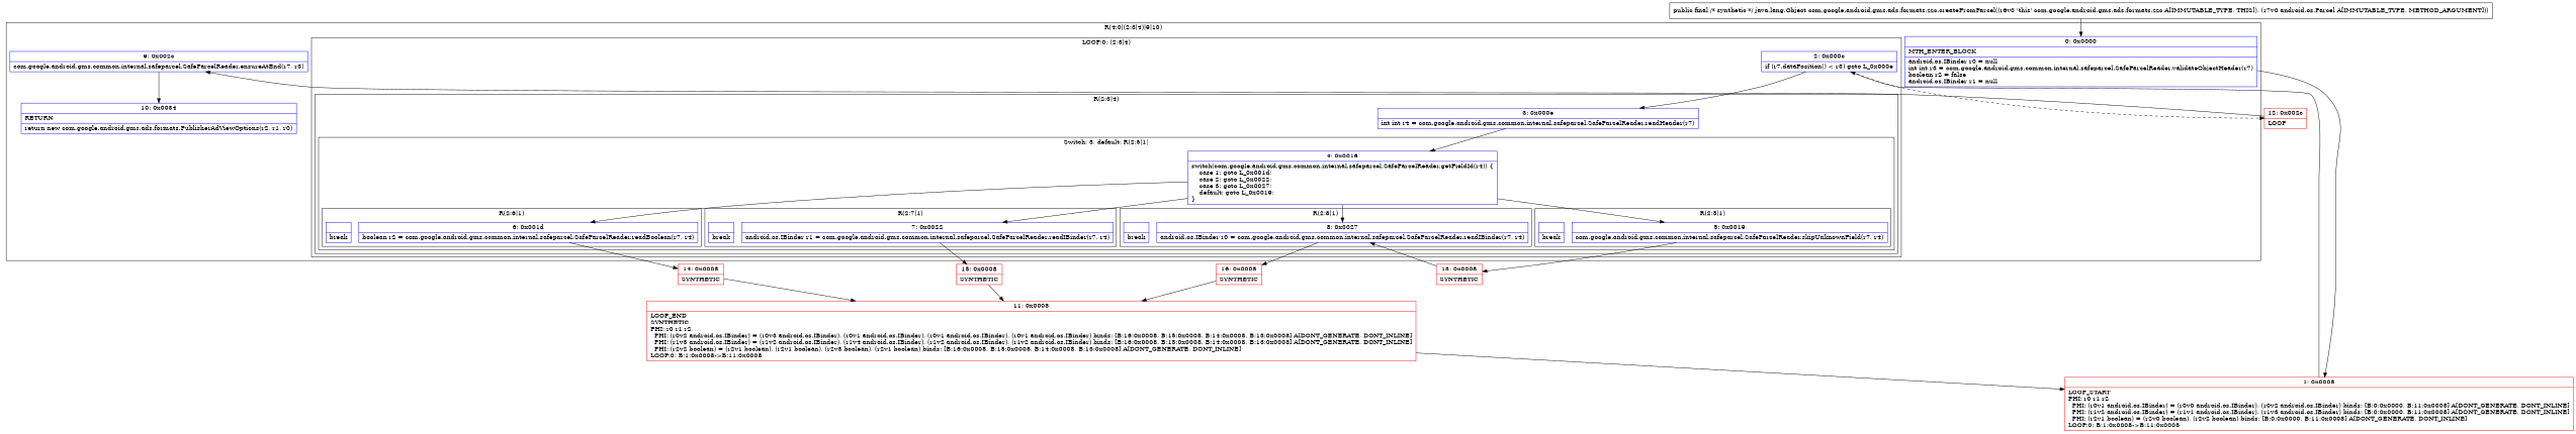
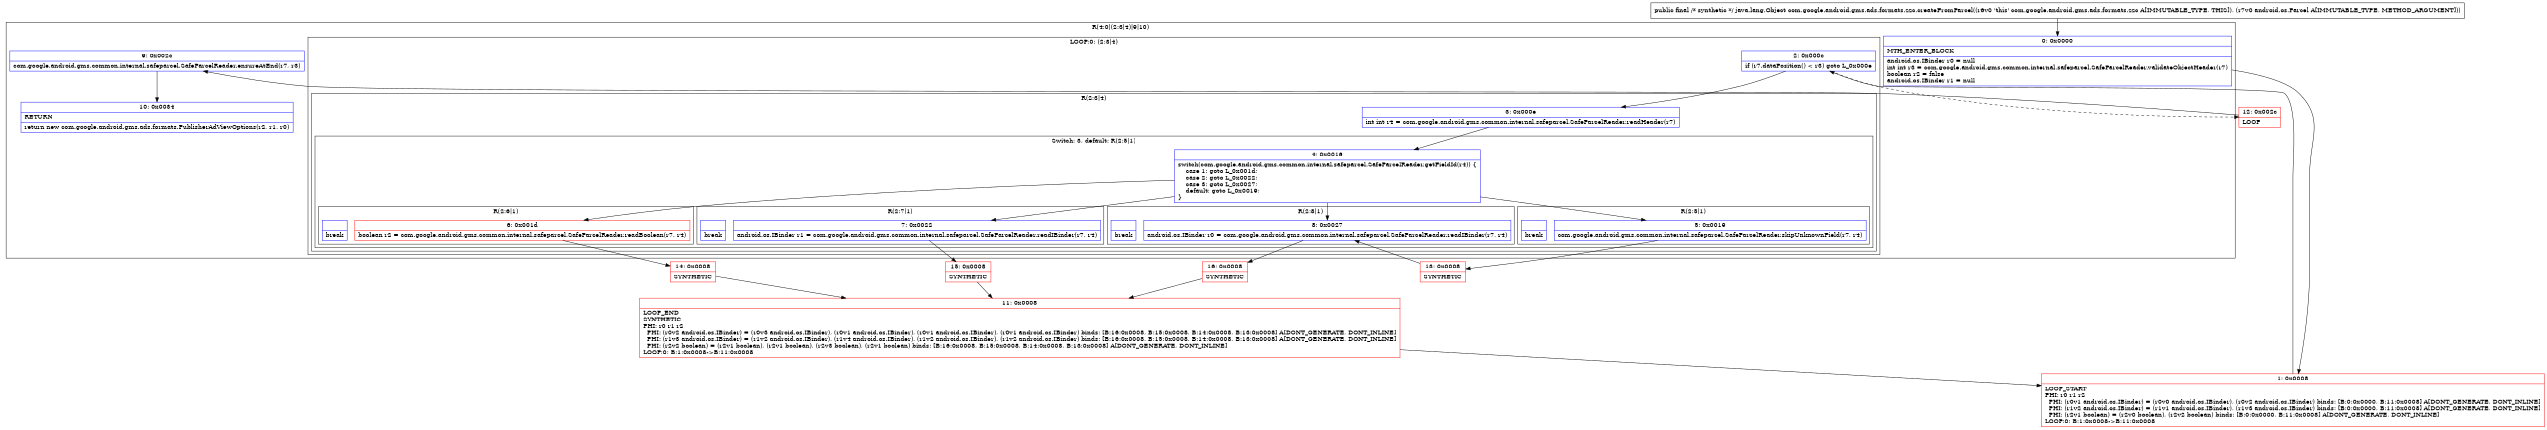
  digraph {
    node [color=blue shape=record]
-   n1 [label="{6\:\ 0x001d|boolean r2 = com.google.android.gms.common.internal.safeparcel.SafeParcelReader.readBoolean(r7, r4)\l}"]
+   n1 [color=red label="{6\:\ 0x001d|boolean r2 = com.google.android.gms.common.internal.safeparcel.SafeParcelReader.readBoolean(r7, r4)\l}"]
    n2 [label="{|break\l}"]
    n3 [label="{7\:\ 0x0022|android.os.IBinder r1 = com.google.android.gms.common.internal.safeparcel.SafeParcelReader.readIBinder(r7, r4)\l}"]
    n4 [label="{|break\l}"]
    n5 [label="{8\:\ 0x0027|android.os.IBinder r0 = com.google.android.gms.common.internal.safeparcel.SafeParcelReader.readIBinder(r7, r4)\l}"]
    n6 [label="{|break\l}"]
    n7 [label="{5\:\ 0x0019|com.google.android.gms.common.internal.safeparcel.SafeParcelReader.skipUnknownField(r7, r4)\l}"]
    n8 [label="{|break\l}"]
    n9 [label="{4\:\ 0x0016|switch(com.google.android.gms.common.internal.safeparcel.SafeParcelReader.getFieldId(r4)) \{\l    case 1: goto L_0x001d;\l    case 2: goto L_0x0022;\l    case 3: goto L_0x0027;\l    default: goto L_0x0019;\l\}\l}"]
    n10 [label="{3\:\ 0x000e|int int r4 = com.google.android.gms.common.internal.safeparcel.SafeParcelReader.readHeader(r7)\l}"]
    n11 [label="{2\:\ 0x000c|if (r7.dataPosition() \< r3) goto L_0x000e\l}"]
    n12 [label="{0\:\ 0x0000|MTH_ENTER_BLOCK\l|android.os.IBinder r0 = null\lint int r3 = com.google.android.gms.common.internal.safeparcel.SafeParcelReader.validateObjectHeader(r7)\lboolean r2 = false\landroid.os.IBinder r1 = null\l}"]
    n13 [label="{9\:\ 0x002c|com.google.android.gms.common.internal.safeparcel.SafeParcelReader.ensureAtEnd(r7, r3)\l}"]
    n14 [label="{10\:\ 0x0034|RETURN\l|return new com.google.android.gms.ads.formats.PublisherAdViewOptions(r2, r1, r0)\l}"]
    n15 [color=red label="{14\:\ 0x0008|SYNTHETIC\l}"]
    n16 [color=red label="{15\:\ 0x0008|SYNTHETIC\l}"]
    n17 [color=red label="{16\:\ 0x0008|SYNTHETIC\l}"]
    n18 [color=red label="{13\:\ 0x0008|SYNTHETIC\l}"]
    n19 [color=red label="{12\:\ 0x002c|LOOP\l}"]
    n20 [color=red label="{1\:\ 0x0008|LOOP_START\lPHI: r0 r1 r2 \l  PHI: (r0v1 android.os.IBinder) = (r0v0 android.os.IBinder), (r0v2 android.os.IBinder) binds: [B:0:0x0000, B:11:0x0008] A[DONT_GENERATE, DONT_INLINE]\l  PHI: (r1v2 android.os.IBinder) = (r1v1 android.os.IBinder), (r1v3 android.os.IBinder) binds: [B:0:0x0000, B:11:0x0008] A[DONT_GENERATE, DONT_INLINE]\l  PHI: (r2v1 boolean) = (r2v0 boolean), (r2v2 boolean) binds: [B:0:0x0000, B:11:0x0008] A[DONT_GENERATE, DONT_INLINE]\lLOOP:0: B:1:0x0008\-\>B:11:0x0008\l}"]
    n21 [color=red label="{11\:\ 0x0008|LOOP_END\lSYNTHETIC\lPHI: r0 r1 r2 \l  PHI: (r0v2 android.os.IBinder) = (r0v3 android.os.IBinder), (r0v1 android.os.IBinder), (r0v1 android.os.IBinder), (r0v1 android.os.IBinder) binds: [B:16:0x0008, B:15:0x0008, B:14:0x0008, B:13:0x0008] A[DONT_GENERATE, DONT_INLINE]\l  PHI: (r1v3 android.os.IBinder) = (r1v2 android.os.IBinder), (r1v4 android.os.IBinder), (r1v2 android.os.IBinder), (r1v2 android.os.IBinder) binds: [B:16:0x0008, B:15:0x0008, B:14:0x0008, B:13:0x0008] A[DONT_GENERATE, DONT_INLINE]\l  PHI: (r2v2 boolean) = (r2v1 boolean), (r2v1 boolean), (r2v3 boolean), (r2v1 boolean) binds: [B:16:0x0008, B:15:0x0008, B:14:0x0008, B:13:0x0008] A[DONT_GENERATE, DONT_INLINE]\lLOOP:0: B:1:0x0008\-\>B:11:0x0008\l}"]
    n22 [label="{public final \/* synthetic *\/ java.lang.Object com.google.android.gms.ads.formats.zzc.createFromParcel((r6v0 'this' com.google.android.gms.ads.formats.zzc A[IMMUTABLE_TYPE, THIS]), (r7v0 android.os.Parcel A[IMMUTABLE_TYPE, METHOD_ARGUMENT])) }" color=""]
    subgraph cluster_1 {
      label="R(4:0|(2:3|4)|9|10)"
      n12
      n13
      n14
      subgraph cluster_2 {
        label="LOOP:0: (2:3|4)"
        n11
        subgraph cluster_3 {
          label="R(2:3|4)"
          n10
          subgraph cluster_4 {
            label="Switch: 3, default: R(2:5|1)"
            n9
            subgraph cluster_5 {
              label="R(2:6|1)"
              n1
              n2
            }
            subgraph cluster_6 {
              label="R(2:7|1)"
              n3
              n4
            }
            subgraph cluster_7 {
              label="R(2:8|1)"
              n5
              n6
            }
            subgraph cluster_8 {
              label="R(2:5|1)"
              n7
              n8
            }
          }
        }
      }
    }
    n1 -> n15
    n3 -> n16
    n5 -> n17
    n7 -> n18
    n9 -> n1
    n9 -> n3
    n9 -> n5
    n9 -> n7
    n10 -> n9
    n11 -> n10
    n11 -> n19 [style=dashed]
    n12 -> n20
    n13 -> n14
    n15 -> n21
    n16 -> n21
    n17 -> n21
    n18 -> n5
    n19 -> n13
    n20 -> n11
    n21 -> n20
    n22 -> n12
  }
